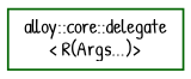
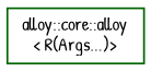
  digraph {
    rankdir=LR
    fontname="Patrick Hand"
-   n1 [color=darkgreen fillcolor=white fontname="Patrick Hand" fontsize=10 height=0.2 label="alloy::core::delegate\l\< R(Args...)\>" shape=record style=filled width=0.4]
+   n1 [color=darkgreen fillcolor=white fontname="Patrick Hand" fontsize=10 height=0.2 label="alloy::core::alloy\l\< R(Args...)\>" shape=record style=filled width=0.4]
  }
